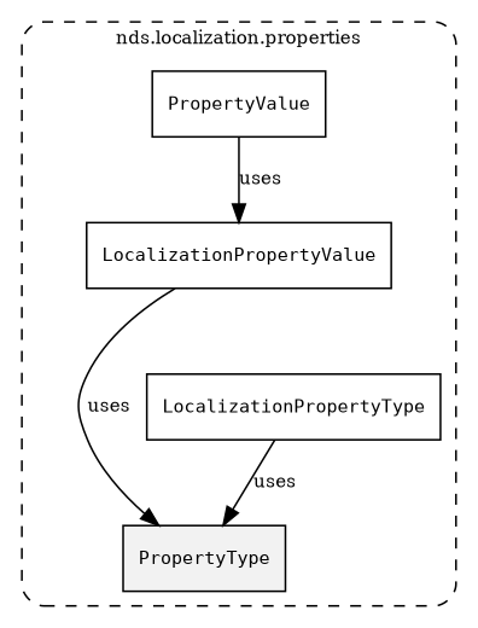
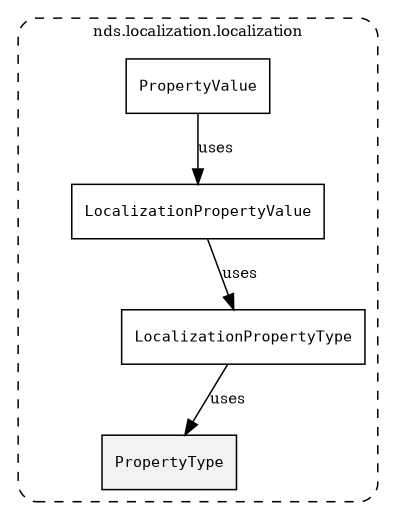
  digraph {
    fontsize=10
    rankdir=TB
    node [fontsize=10 shape=box]
    edge [fontsize=10]
    n1 [fillcolor="#0000000D" label=<<font face="monospace"><table align="center" border="0" cellspacing="0" cellpadding="0"><tr><td href="../../../content/packages/nds.localization.properties.html#Enum-PropertyType" title="Enum defined in nds.localization.properties">PropertyType</td></tr></table></font>> style=filled]
    n2 [label=<<font face="monospace"><table align="center" border="0" cellspacing="0" cellpadding="0"><tr><td href="../../../content/packages/nds.localization.properties.html#Structure-LocalizationPropertyType" title="Structure defined in nds.localization.properties">LocalizationPropertyType</td></tr></table></font>>]
    n3 [label=<<font face="monospace"><table align="center" border="0" cellspacing="0" cellpadding="0"><tr><td href="../../../content/packages/nds.localization.properties.html#Structure-LocalizationPropertyValue" title="Structure defined in nds.localization.properties">LocalizationPropertyValue</td></tr></table></font>>]
    n4 [label=<<font face="monospace"><table align="center" border="0" cellspacing="0" cellpadding="0"><tr><td href="../../../content/packages/nds.localization.properties.html#Choice-PropertyValue" title="Choice defined in nds.localization.properties">PropertyValue</td></tr></table></font>>]
    subgraph cluster_1 {
-     label="nds.localization.properties"
+     label="nds.localization.localization"
      style="dashed, rounded"
      n1
      n2
      n3
      n4
    }
    n2 -> n1 [label=uses]
-   n3 -> n1 [label=uses]
+   n3 -> n2 [label=uses]
    n4 -> n3 [label=uses]
  }
